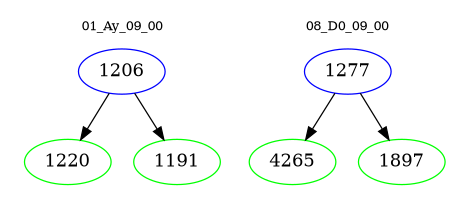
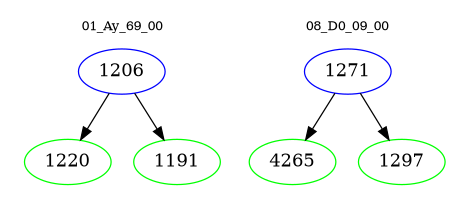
  digraph {
    node [color=green]
    edge [color=black]
    n1 [color=blue label=1206]
    n2 [label=1220]
    n3 [label=1191]
-   n4 [color=blue label=1277]
+   n4 [color=blue label=1271]
    n5 [label=4265]
-   n6 [label=1897]
+   n6 [label=1297]
    subgraph cluster_1 {
      color=white
      fontsize=10
-     label="01_Ay_09_00"
+     label="01_Ay_69_00"
      n1
      n2
      n3
    }
    subgraph cluster_2 {
      color=white
      fontsize=10
      label="08_D0_09_00"
      n4
      n5
      n6
    }
    n1 -> n2
    n1 -> n3
    n4 -> n5
    n4 -> n6
  }
